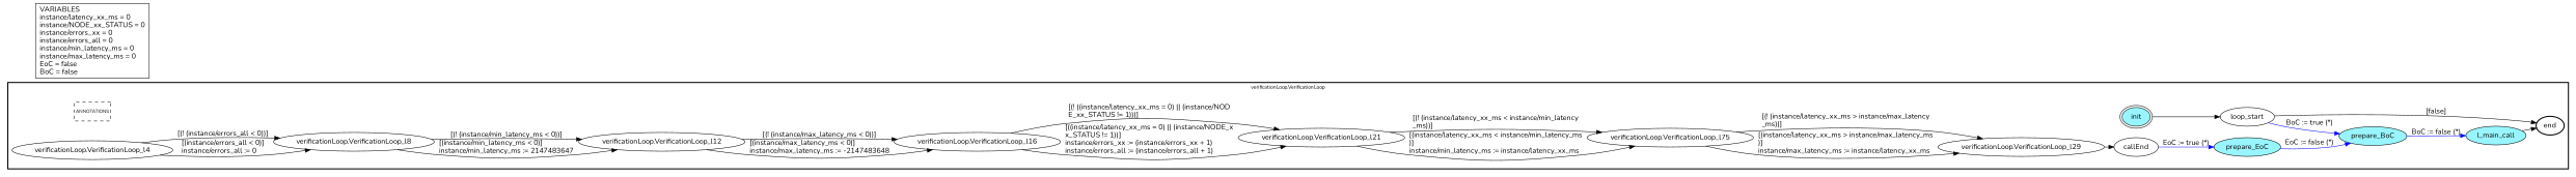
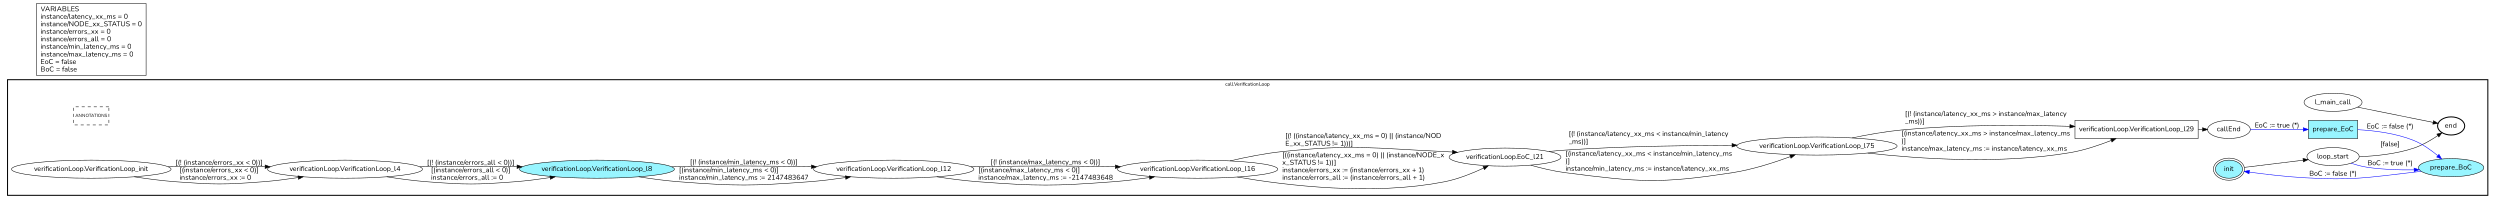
  digraph {
    fontname=Nunito
    rankdir=LR
    node [fillcolor=white fontname=Nunito shape=ellipse style=filled color=black]
    edge [color=black fontname=Nunito]
    n1 [fontsize=9 label=ANNOTATIONS margin="0.04,0.04" shape=rectangle style=dashed color=""]
    n2 [fillcolor=cadetblue1 label=init peripheries=2]
    n3 [label=loop_start]
    n4 [fillcolor=cadetblue1 label=end style=bold]
    n5 [fillcolor=cadetblue1 label=prepare_BoC]
-   n6 [fillcolor=cadetblue1 label=l_main_call]
+   n6 [label=l_main_call]
+   n7 [label="verificationLoop.VerificationLoop_init"]
    n8 [label=callEnd]
-   n9 [fillcolor=cadetblue1 label=prepare_EoC]
+   n9 [fillcolor=cadetblue1 label=prepare_EoC shape=box]
    n10 [label="verificationLoop.VerificationLoop_l4"]
-   n11 [label="verificationLoop.VerificationLoop_l8"]
+   n11 [fillcolor=cadetblue1 label="verificationLoop.VerificationLoop_l8"]
    n12 [label="verificationLoop.VerificationLoop_l12"]
    n13 [label="verificationLoop.VerificationLoop_l16"]
-   n14 [label="verificationLoop.VerificationLoop_l21"]
+   n14 [label="verificationLoop.EoC_l21"]
    n15 [label="verificationLoop.VerificationLoop_l75"]
-   n16 [label="verificationLoop.VerificationLoop_l29"]
+   n16 [label="verificationLoop.VerificationLoop_l29" shape=box]
    n17 [fillcolor=lightgray label="VARIABLES\linstance/latency_xx_ms = 0\linstance/NODE_xx_STATUS = 0\linstance/errors_xx = 0\linstance/errors_all = 0\linstance/min_latency_ms = 0\linstance/max_latency_ms = 0\lEoC = false\lBoC = false\l" shape=rectangle style="" color=""]
    subgraph cluster_1 {
      color=black
      fontsize=10
-     label="verificationLoop.VerificationLoop"
+     label="call.VerificationLoop"
      ranksep=0.4
      style=bold
      n1
      n2
      n3
      n4
      n5
      n6
+     n7
      n8
      n9
      n10
      n11
      n12
      n13
      n14
      n15
      n16
    }
    n2 -> n3
    n3 -> n4 [label="[false]"]
    n3 -> n5 [color=blue label="BoC := true (*)"]
-   n5 -> n6 [color=blue label="BoC := false (*)"]
+   n5 -> n2 [color=blue label="BoC := false (*)"]
    n6 -> n4
+   n7 -> n10 [label="[(instance/errors_xx < 0)]\linstance/errors_xx := 0\l"]
+   n7 -> n10 [label="[(! (instance/errors_xx < 0))]"]
    n8 -> n9 [color=blue label="EoC := true (*)"]
    n9 -> n5 [color=blue label="EoC := false (*)"]
    n10 -> n11 [label="[(instance/errors_all < 0)]\linstance/errors_all := 0\l"]
    n10 -> n11 [label="[(! (instance/errors_all < 0))]"]
    n11 -> n12 [label="[(instance/min_latency_ms < 0)]\linstance/min_latency_ms := 2147483647\l"]
    n11 -> n12 [label="[(! (instance/min_latency_ms < 0))]"]
    n12 -> n13 [label="[(instance/max_latency_ms < 0)]\linstance/max_latency_ms := -2147483648\l"]
    n12 -> n13 [label="[(! (instance/max_latency_ms < 0))]"]
    n13 -> n14 [label="[((instance/latency_xx_ms = 0) || (instance/NODE_x\lx_STATUS != 1))]\linstance/errors_xx := (instance/errors_xx + 1)\linstance/errors_all := (instance/errors_all + 1)\l"]
    n13 -> n14 [label="[(! ((instance/latency_xx_ms = 0) || (instance/NOD\lE_xx_STATUS != 1)))]\l"]
    n14 -> n15 [label="[(instance/latency_xx_ms < instance/min_latency_ms\l)]\linstance/min_latency_ms := instance/latency_xx_ms\l"]
    n14 -> n15 [label="[(! (instance/latency_xx_ms < instance/min_latency\l_ms))]\l"]
    n15 -> n16 [label="[(instance/latency_xx_ms > instance/max_latency_ms\l)]\linstance/max_latency_ms := instance/latency_xx_ms\l"]
    n15 -> n16 [label="[(! (instance/latency_xx_ms > instance/max_latency\l_ms))]\l"]
    n16 -> n8
  }
